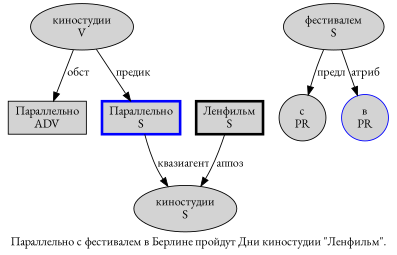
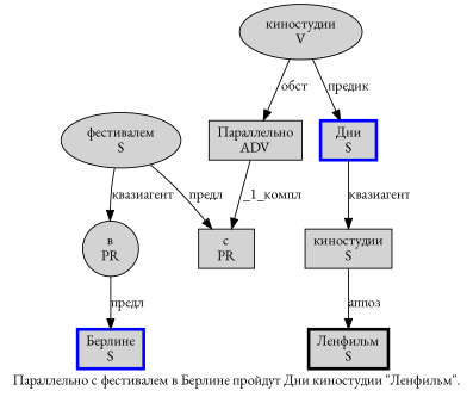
  digraph {
    fontname="EB Garamond"
    label="Параллельно с фестивалем в Берлине пройдут Дни киностудии \"Ленфильм\"."
    node [fillcolor=lightgray fontname="EB Garamond" penwidth=1 shape=ellipse style=filled]
    edge [fontname="EB Garamond"]
    n1 [label="Параллельно\nADV" shape=box]
-   n2 [label="с\nPR"]
+   n2 [label="с\nPR" shape=box]
    n3 [label="фестивалем\nS"]
-   n4 [label="в\nPR" color=blue]
+   n4 [label="в\nPR"]
+   n5 [color=blue label="Берлине\nS" penwidth=3 shape=box]
    n6 [label="киностудии\nV"]
-   n7 [color=blue label="Параллельно\nS" penwidth=3 shape=box]
-   n8 [label="киностудии\nS"]
+   n7 [color=blue label="Дни\nS" penwidth=3 shape=box]
+   n8 [label="киностудии\nS" shape=box]
    n9 [color=black label="Ленфильм\nS" penwidth=3 shape=box]
+   n1 -> n2 [label="_1_компл"]
    n3 -> n2 [label="предл"]
-   n3 -> n4 [label="атриб"]
+   n3 -> n4 [label="квазиагент"]
+   n4 -> n5 [label="предл"]
    n6 -> n1 [label="обст"]
    n6 -> n7 [label="предик"]
    n7 -> n8 [label="квазиагент"]
-   n9 -> n8 [label="аппоз"]
+   n8 -> n9 [label="аппоз"]
  }
